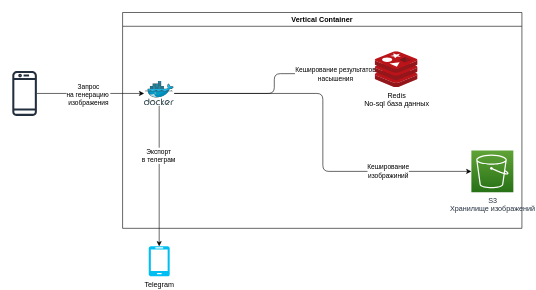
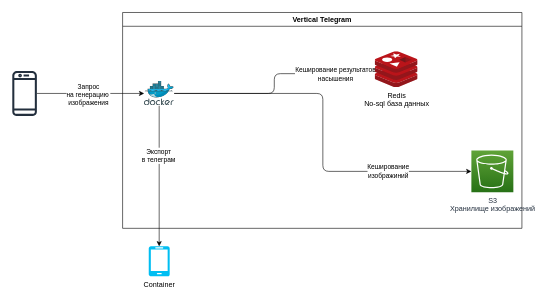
  <mxCell id="0" />
  <mxCell id="1" parent="0" />
  <mxCell id="2" style="edgeStyle=elbowEdgeStyle;html=1;" parent="1" source="4" target="9" edge="1"><mxGeometry relative="1" as="geometry" /></mxCell>
  <mxCell id="3" value="Запрос &lt;br&gt;на генерацию&amp;nbsp; &lt;br&gt;изображения" style="edgeLabel;html=1;align=center;verticalAlign=middle;resizable=0;points=[];" parent="2" vertex="1" connectable="0"><mxGeometry x="-0.05" y="-1" relative="1" as="geometry"><mxPoint as="offset" /></mxGeometry></mxCell>
  <mxCell id="4" value="" style="sketch=0;outlineConnect=0;fontColor=#232F3E;gradientColor=none;fillColor=#232F3D;strokeColor=none;dashed=0;verticalLabelPosition=bottom;verticalAlign=top;align=center;html=1;fontSize=12;fontStyle=0;aspect=fixed;pointerEvents=1;shape=mxgraph.aws4.mobile_client;" parent="1" vertex="1"><mxGeometry x="20" y="116" width="41" height="78" as="geometry" /></mxCell>
- <mxCell id="5" value="Vertical Container" style="swimlane;whiteSpace=wrap;html=1;" parent="1" vertex="1"><mxGeometry x="204" y="20" width="666" height="360" as="geometry" /></mxCell>
+ <mxCell id="5" value="Vertical Telegram" style="swimlane;whiteSpace=wrap;html=1;" parent="1" vertex="1"><mxGeometry x="204" y="20" width="666" height="360" as="geometry" /></mxCell>
  <mxCell id="6" style="edgeStyle=elbowEdgeStyle;html=1;entryX=-0.014;entryY=0.617;entryDx=0;entryDy=0;entryPerimeter=0;" parent="5" source="9" target="10" edge="1"><mxGeometry relative="1" as="geometry" /></mxCell>
  <mxCell id="7" value="Кеширование результатов&lt;br&gt;насышения" style="edgeLabel;html=1;align=center;verticalAlign=middle;resizable=0;points=[];" parent="6" vertex="1" connectable="0"><mxGeometry x="0.127" y="1" relative="1" as="geometry"><mxPoint x="94" y="1" as="offset" /></mxGeometry></mxCell>
  <mxCell id="8" value="Кеширование &lt;br&gt;изображиний" style="edgeStyle=elbowEdgeStyle;html=1;" parent="5" source="9" target="11" edge="1"><mxGeometry x="0.557" relative="1" as="geometry"><mxPoint as="offset" /></mxGeometry></mxCell>
  <mxCell id="9" value="" style="sketch=0;aspect=fixed;html=1;points=[];align=center;image;fontSize=12;image=img/lib/mscae/Docker.svg;" parent="5" vertex="1"><mxGeometry x="36" y="114.5" width="50" height="41" as="geometry" /></mxCell>
  <mxCell id="10" value="Redis&lt;br&gt;No-sql база данных" style="sketch=0;aspect=fixed;html=1;points=[];align=center;image;fontSize=12;image=img/lib/mscae/Cache_Redis_Product.svg;" parent="5" vertex="1"><mxGeometry x="421" y="65" width="71.43" height="60" as="geometry" /></mxCell>
  <mxCell id="11" value="S3&lt;br&gt;Хранилище изображений" style="sketch=0;points=[[0,0,0],[0.25,0,0],[0.5,0,0],[0.75,0,0],[1,0,0],[0,1,0],[0.25,1,0],[0.5,1,0],[0.75,1,0],[1,1,0],[0,0.25,0],[0,0.5,0],[0,0.75,0],[1,0.25,0],[1,0.5,0],[1,0.75,0]];outlineConnect=0;fontColor=#232F3E;gradientColor=#60A337;gradientDirection=north;fillColor=#277116;strokeColor=#ffffff;dashed=0;verticalLabelPosition=bottom;verticalAlign=top;align=center;html=1;fontSize=12;fontStyle=0;aspect=fixed;shape=mxgraph.aws4.resourceIcon;resIcon=mxgraph.aws4.s3;" parent="5" vertex="1"><mxGeometry x="581.72" y="230" width="70" height="70" as="geometry" /></mxCell>
- <mxCell id="12" value="Telegram" style="verticalLabelPosition=bottom;html=1;verticalAlign=top;align=center;strokeColor=none;fillColor=#00BEF2;shape=mxgraph.azure.mobile;pointerEvents=1;" parent="1" vertex="1"><mxGeometry x="247.5" y="410" width="35" height="50" as="geometry" /></mxCell>
+ <mxCell id="12" value="Container" style="verticalLabelPosition=bottom;html=1;verticalAlign=top;align=center;strokeColor=none;fillColor=#00BEF2;shape=mxgraph.azure.mobile;pointerEvents=1;" parent="1" vertex="1"><mxGeometry x="247.5" y="410" width="35" height="50" as="geometry" /></mxCell>
  <mxCell id="13" style="edgeStyle=elbowEdgeStyle;html=1;entryX=0.5;entryY=0;entryDx=0;entryDy=0;entryPerimeter=0;" parent="1" source="9" target="12" edge="1"><mxGeometry relative="1" as="geometry" /></mxCell>
  <mxCell id="14" value="Экспорт&lt;br&gt;в телеграм" style="edgeLabel;html=1;align=center;verticalAlign=middle;resizable=0;points=[];" parent="13" vertex="1" connectable="0"><mxGeometry x="-0.295" y="-2" relative="1" as="geometry"><mxPoint as="offset" /></mxGeometry></mxCell>
